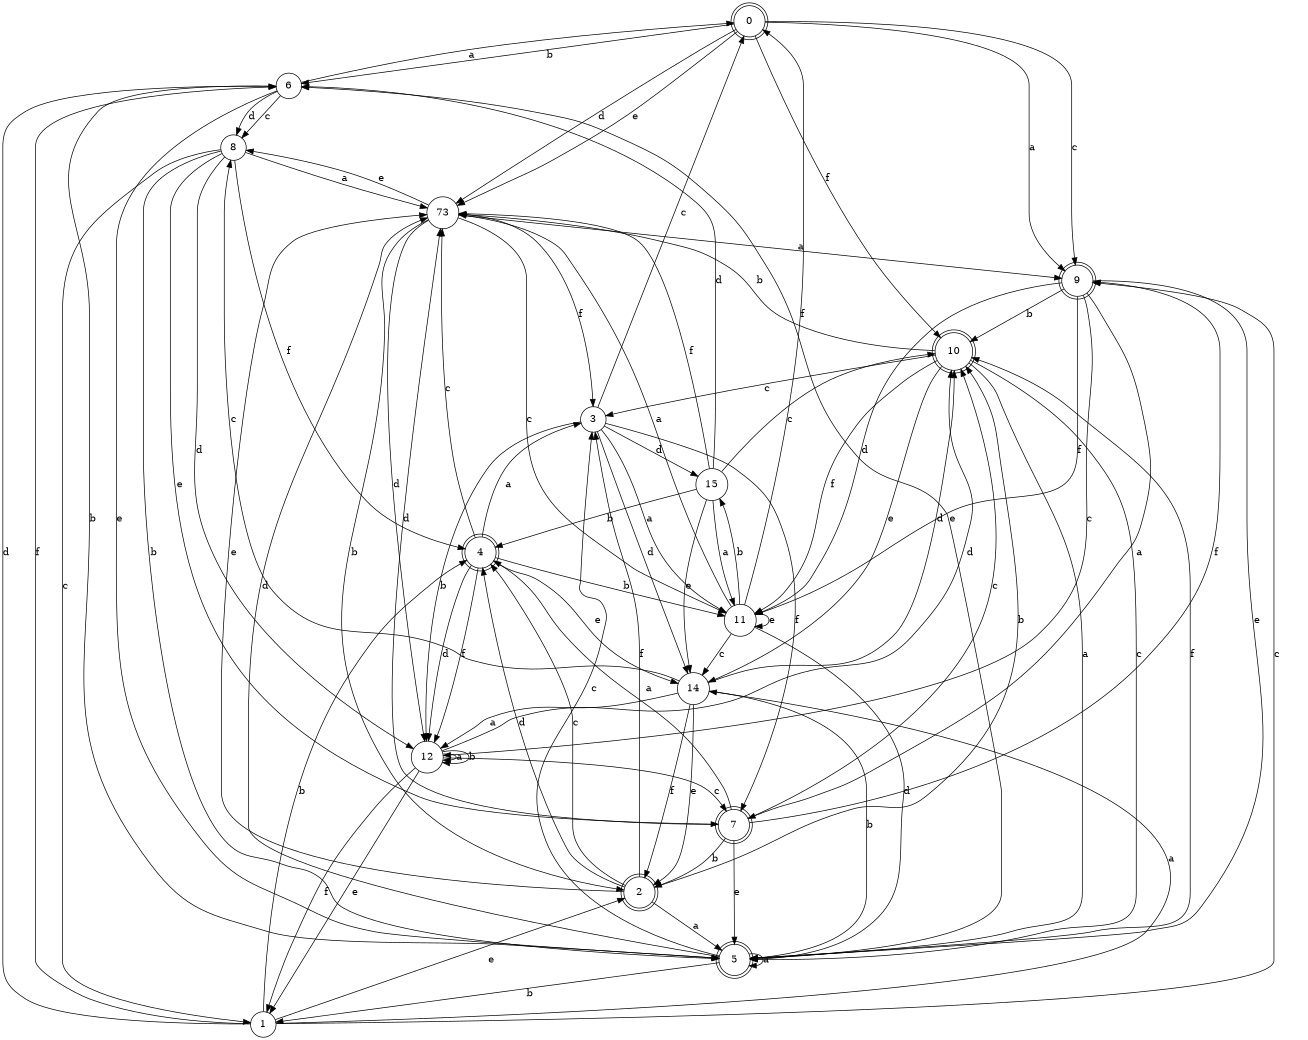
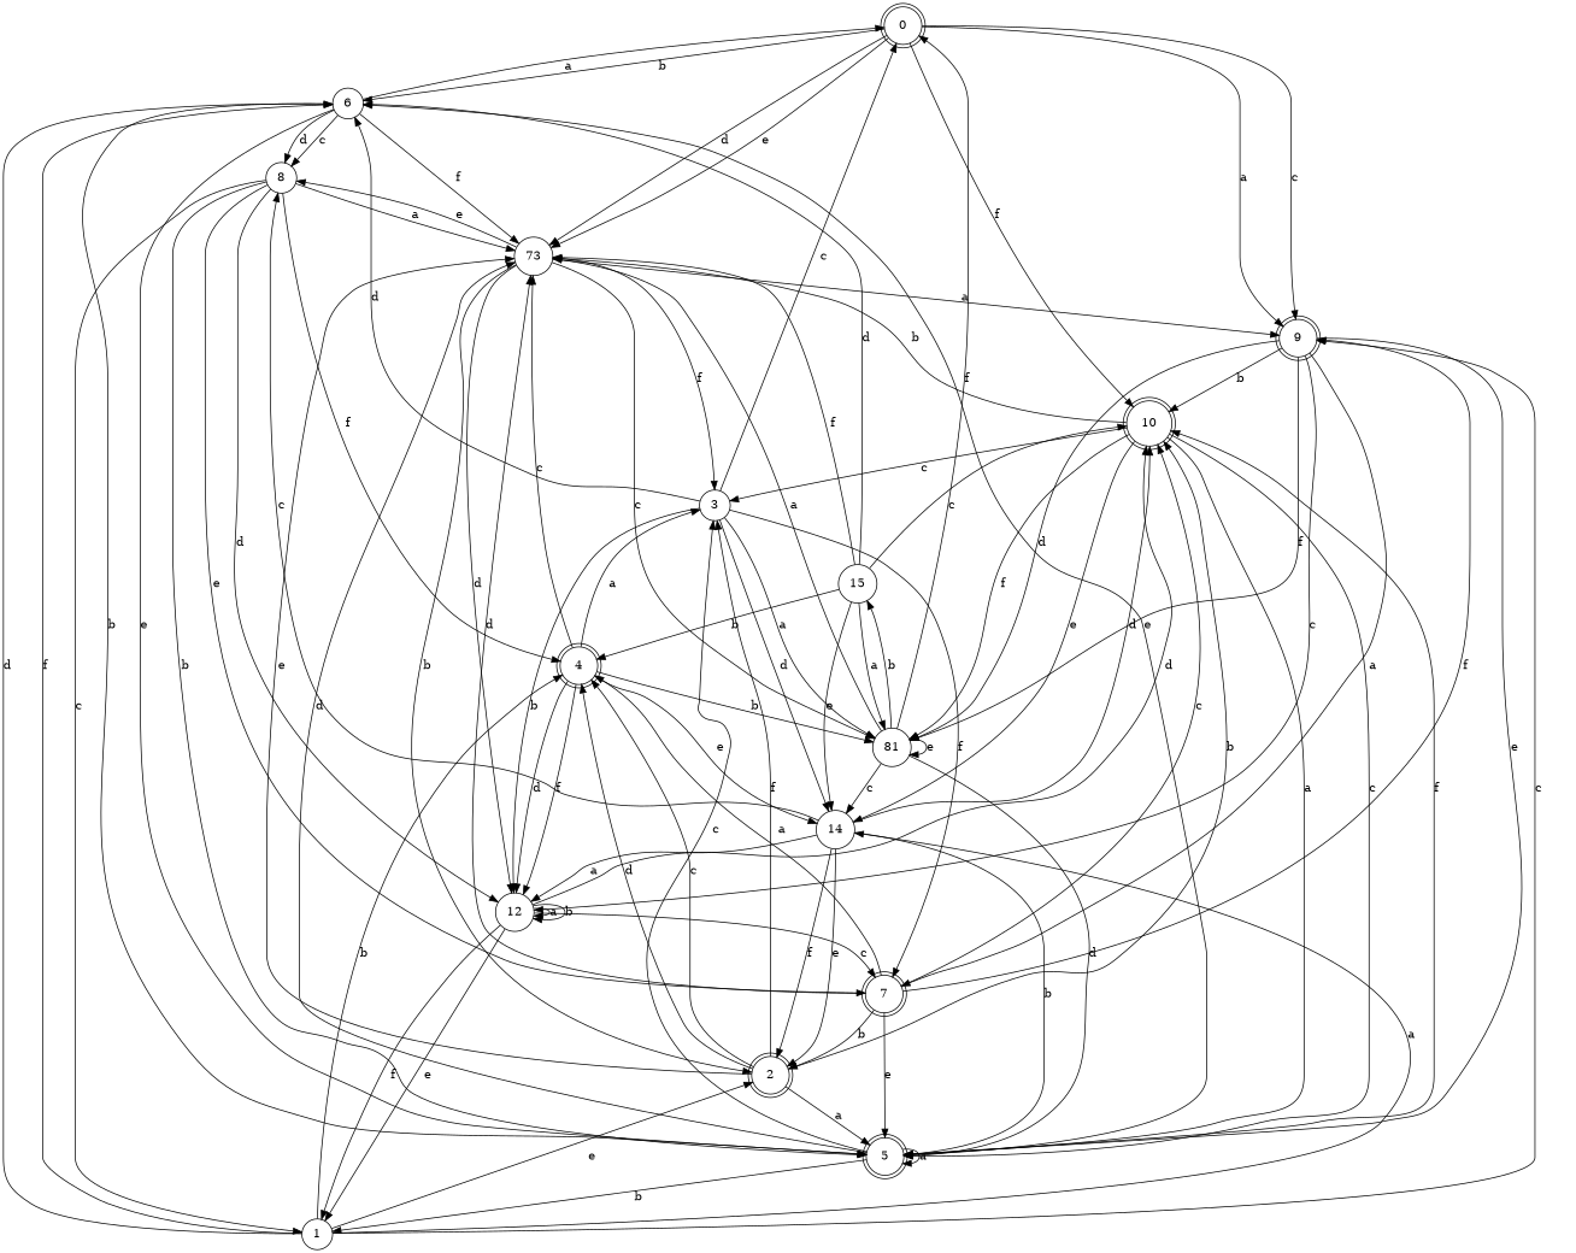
  digraph {
    rankdir=TB
    node [color=black fillcolor=white shape=circle style=filled]
    n1 [label=0 shape=doublecircle style="rounded,filled"]
    n2 [label=6]
    n3 [label=9 shape=doublecircle style="rounded,filled"]
    n4 [label=10 shape=doublecircle style="rounded,filled"]
    n5 [label=73]
    n6 [label=5 shape=doublecircle style="rounded,filled"]
    n7 [label=8]
    n8 [label=7 shape=doublecircle style="rounded,filled"]
-   n9 [label=11]
+   n9 [label=81]
    n10 [label=12]
    n11 [label=14]
    n12 [label=3]
    n13 [label=2 shape=doublecircle style="rounded,filled"]
    n14 [label=1]
    n15 [label=4 shape=doublecircle style="rounded,filled"]
    n16 [label=15]
    n1 -> n2 [label=b]
    n1 -> n3 [label=a]
    n1 -> n3 [label=c]
    n1 -> n4 [label=f]
    n1 -> n5 [label=d]
    n1 -> n5 [label=e]
    n2 -> n1 [label=a]
+   n2 -> n5 [label=f]
    n2 -> n6 [label=b]
    n2 -> n6 [label=e]
    n2 -> n7 [label=c]
    n2 -> n7 [label=d]
    n3 -> n4 [label=b]
    n3 -> n6 [label=e]
    n3 -> n8 [label=a]
    n3 -> n9 [label=d]
    n3 -> n9 [label=f]
    n3 -> n10 [label=c]
    n4 -> n5 [label=b]
    n4 -> n6 [label=a]
    n4 -> n6 [label=c]
    n4 -> n9 [label=f]
    n4 -> n11 [label=e]
    n4 -> n12 [label=c]
    n5 -> n3 [label=a]
    n5 -> n7 [label=e]
    n5 -> n9 [label=c]
    n5 -> n10 [label=d]
    n5 -> n12 [label=f]
    n5 -> n13 [label=b]
    n6 -> n2 [label=e]
    n6 -> n4 [label=f]
    n6 -> n5 [label=d]
    n6 -> n6 [label=a]
    n6 -> n12 [label=c]
    n6 -> n14 [label=b]
    n7 -> n5 [label=a]
    n7 -> n6 [label=b]
    n7 -> n8 [label=e]
    n7 -> n10 [label=d]
    n7 -> n14 [label=c]
    n7 -> n15 [label=f]
    n8 -> n3 [label=f]
    n8 -> n4 [label=c]
    n8 -> n5 [label=d]
    n8 -> n6 [label=e]
    n8 -> n13 [label=b]
    n8 -> n15 [label=a]
    n9 -> n1 [label=f]
    n9 -> n5 [label=a]
    n9 -> n6 [label=d]
    n9 -> n9 [label=e]
    n9 -> n11 [label=c]
    n9 -> n16 [label=b]
    n10 -> n4 [label=d]
    n10 -> n8 [label=c]
    n10 -> n10 [label=a]
    n10 -> n10 [label=b]
    n10 -> n14 [label=e]
    n10 -> n14 [label=f]
    n11 -> n4 [label=d]
    n11 -> n6 [label=b]
    n11 -> n7 [label=c]
    n11 -> n10 [label=a]
    n11 -> n13 [label=e]
    n11 -> n13 [label=f]
    n12 -> n1 [label=c]
    n12 -> n8 [label=f]
    n12 -> n9 [label=a]
    n12 -> n10 [label=b]
    n12 -> n11 [label=d]
-   n12 -> n16 [label=d]
+   n12 -> n2 [label=d]
    n13 -> n4 [label=b]
    n13 -> n5 [label=e]
    n13 -> n6 [label=a]
    n13 -> n12 [label=f]
    n13 -> n15 [label=c]
    n13 -> n15 [label=d]
    n14 -> n2 [label=d]
    n14 -> n2 [label=f]
    n14 -> n3 [label=c]
    n14 -> n11 [label=a]
    n14 -> n13 [label=e]
    n14 -> n15 [label=b]
    n15 -> n5 [label=c]
    n15 -> n9 [label=b]
    n15 -> n10 [label=d]
    n15 -> n10 [label=f]
    n15 -> n11 [label=e]
    n15 -> n12 [label=a]
    n16 -> n2 [label=d]
    n16 -> n4 [label=c]
    n16 -> n5 [label=f]
    n16 -> n9 [label=a]
    n16 -> n11 [label=e]
    n16 -> n15 [label=b]
  }
